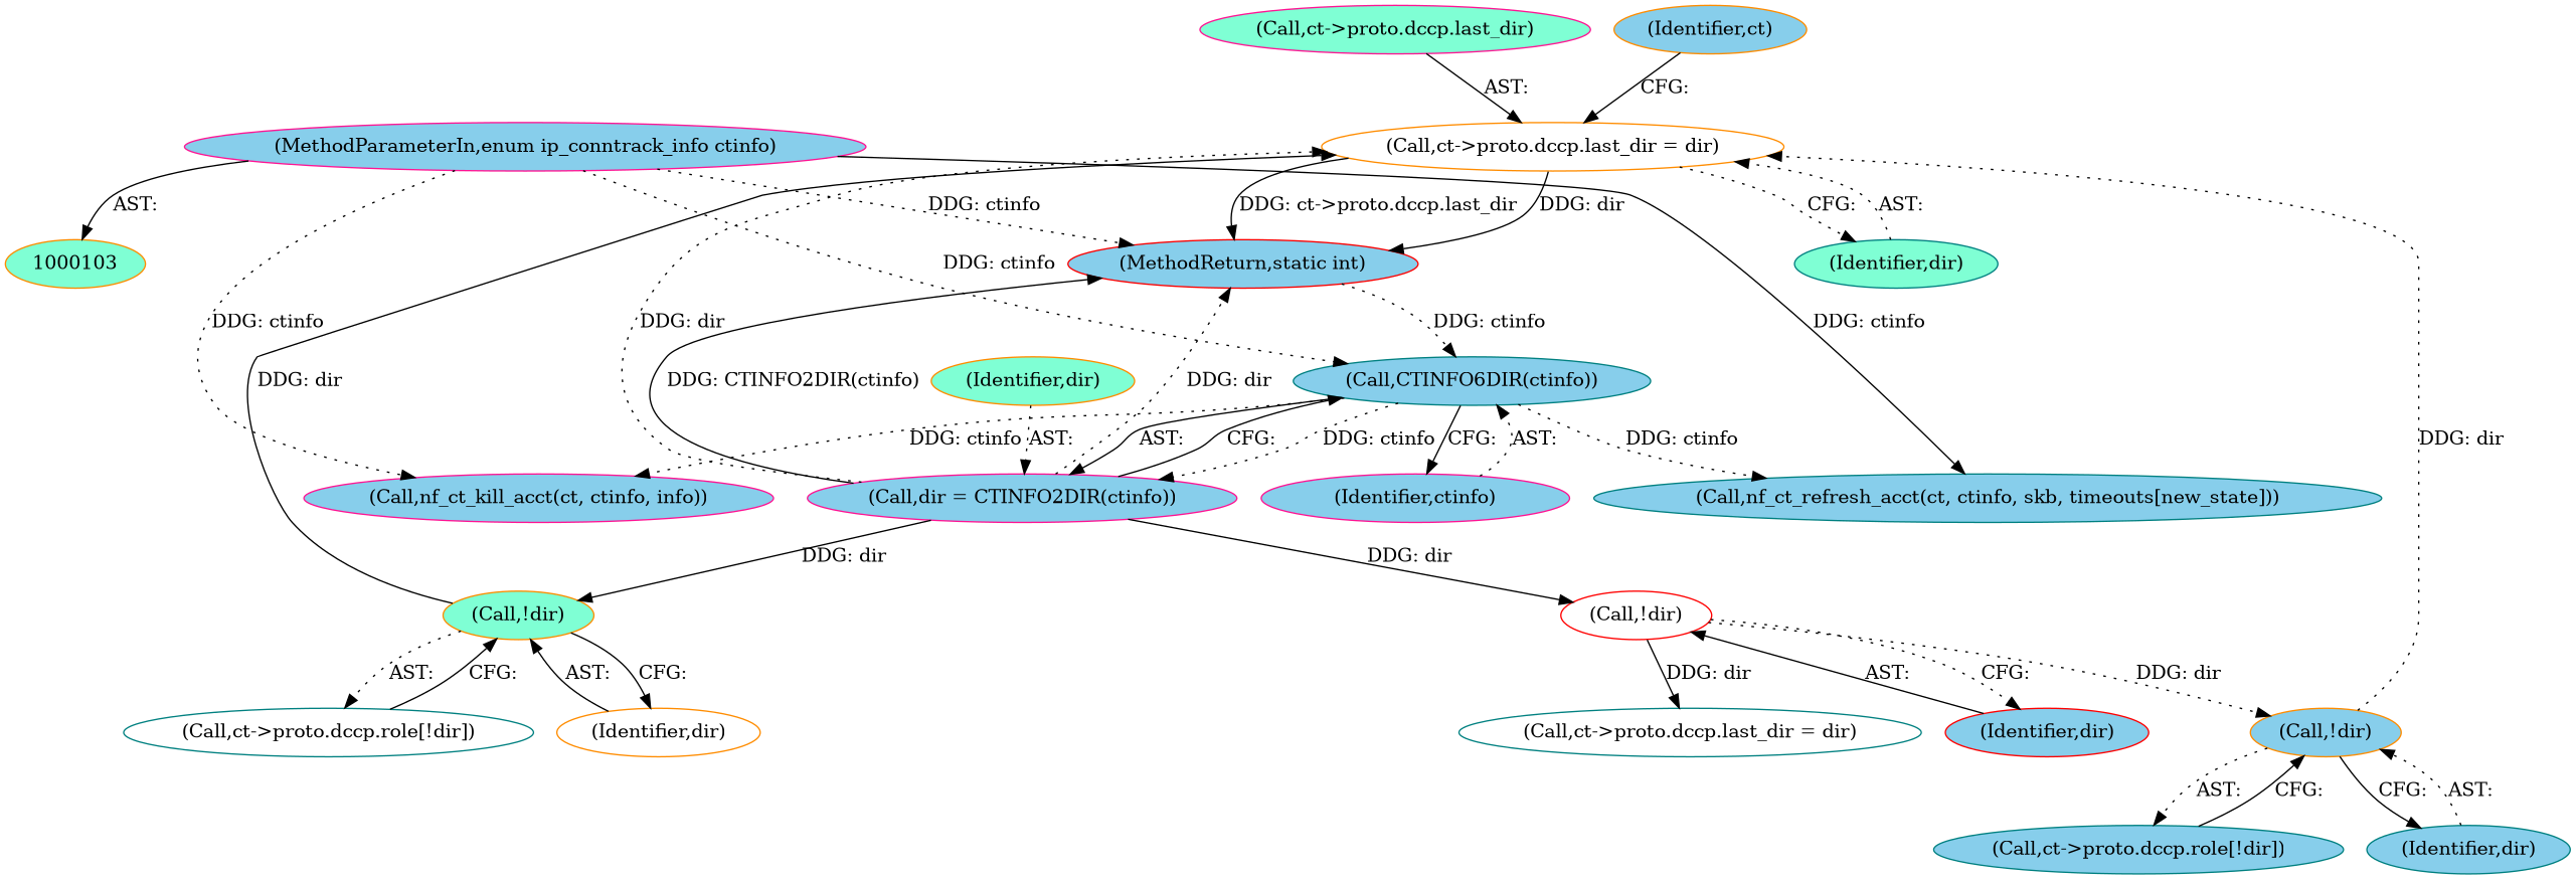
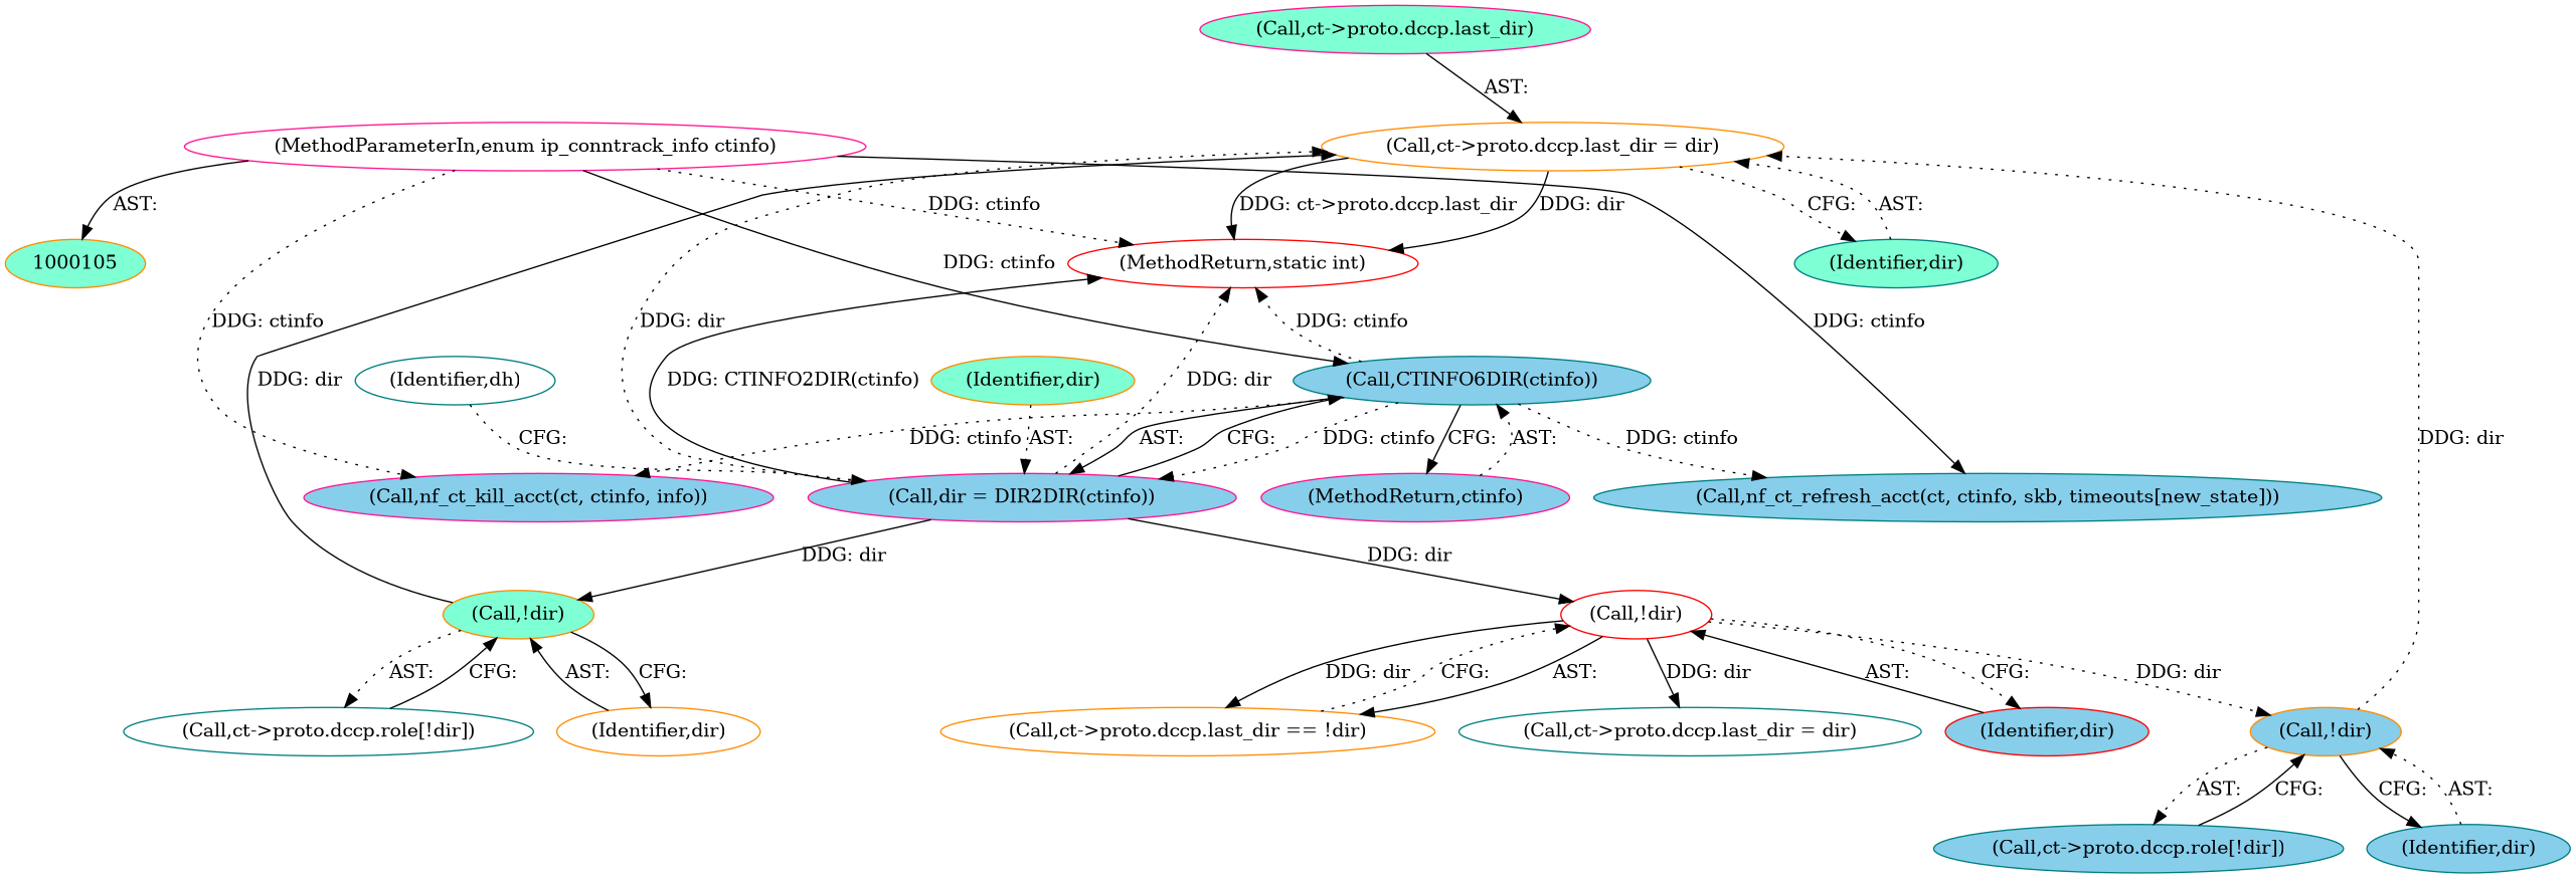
  digraph {
    node [color=darkorange fillcolor=skyblue style=filled]
    edge [style=solid]
    n1 [fillcolor=white label="(Call,ct->proto.dccp.last_dir = dir)"]
-   n2 [color=red label="(MethodReturn,static int)"]
+   n2 [color=red fillcolor=white label="(MethodReturn,static int)"]
    n3 [color=teal fillcolor=aquamarine label="(Identifier,dir)"]
    n4 [fillcolor=aquamarine label="(Call,!dir)"]
    n5 [color=teal fillcolor=white label="(Call,ct->proto.dccp.role[!dir])"]
    n6 [fillcolor=white label="(Identifier,dir)"]
-   n7 [color=deeppink label="(Call,dir = CTINFO2DIR(ctinfo))"]
+   n7 [color=deeppink label="(Call,dir = DIR2DIR(ctinfo))"]
    n8 [color=teal label="(Call,CTINFO6DIR(ctinfo))"]
    n9 [color=red fillcolor=white label="(Call,!dir)"]
    n10 [color=deeppink label="(Call,nf_ct_kill_acct(ct, ctinfo, info))"]
    n11 [color=teal label="(Call,nf_ct_refresh_acct(ct, ctinfo, skb, timeouts[new_state]))"]
-   n12 [color=deeppink label="(Identifier,ctinfo)"]
+   n12 [color=deeppink label="(MethodReturn,ctinfo)"]
    n13 [label="(Call,!dir)"]
    n14 [color=teal fillcolor=white label="(Call,ct->proto.dccp.last_dir = dir)"]
    n15 [color=red label="(Identifier,dir)"]
-   n17 [color=deeppink label="(MethodParameterIn,enum ip_conntrack_info ctinfo)"]
-   1000103 [fillcolor=aquamarine]
+   n16 [fillcolor=white label="(Call,ct->proto.dccp.last_dir == !dir)"]
+   n17 [color=deeppink fillcolor=white label="(MethodParameterIn,enum ip_conntrack_info ctinfo)"]
+   1000103 [fillcolor=aquamarine label=1000105]
    n19 [color=teal label="(Call,ct->proto.dccp.role[!dir])"]
    n20 [color=teal label="(Identifier,dir)"]
    n21 [fillcolor=aquamarine label="(Identifier,dir)"]
+   n22 [color=teal fillcolor=white label="(Identifier,dh)"]
    n23 [color=deeppink fillcolor=aquamarine label="(Call,ct->proto.dccp.last_dir)"]
-   n24 [label="(Identifier,ct)"]
    n1 -> n2 [label="DDG: dir"]
    n1 -> n2 [label="DDG: ct->proto.dccp.last_dir"]
    n1 -> n3 [label="CFG: " style=dotted]
    n3 -> n1 [label="AST: " style=dotted]
    n4 -> n1 [label="DDG: dir"]
    n4 -> n5 [label="AST: " style=dotted]
    n4 -> n6 [label="CFG: "]
    n5 -> n4 [label="CFG: "]
    n6 -> n4 [label="AST: "]
    n7 -> n1 [label="DDG: dir" style=dotted]
    n7 -> n2 [label="DDG: CTINFO2DIR(ctinfo)"]
    n7 -> n2 [label="DDG: dir" style=dotted]
    n7 -> n4 [label="DDG: dir"]
    n7 -> n8 [label="CFG: "]
    n7 -> n9 [label="DDG: dir"]
-   n2 -> n8 [label="DDG: ctinfo" style=dotted]
+   n8 -> n2 [label="DDG: ctinfo" style=dotted]
    n8 -> n7 [label="AST: "]
    n8 -> n7 [label="DDG: ctinfo" style=dotted]
    n8 -> n10 [label="DDG: ctinfo" style=dotted]
    n8 -> n11 [label="DDG: ctinfo" style=dotted]
    n8 -> n12 [label="CFG: "]
    n9 -> n13 [label="DDG: dir" style=dotted]
    n9 -> n14 [label="DDG: dir"]
    n9 -> n15 [label="CFG: " style=dotted]
+   n9 -> n16 [label="AST: "]
+   n9 -> n16 [label="DDG: dir"]
    n12 -> n8 [label="AST: " style=dotted]
    n13 -> n1 [label="DDG: dir" style=dotted]
    n13 -> n19 [label="AST: " style=dotted]
    n13 -> n20 [label="CFG: "]
    n15 -> n9 [label="AST: "]
+   n16 -> n9 [label="CFG: " style=dotted]
    n17 -> n2 [label="DDG: ctinfo" style=dotted]
-   n17 -> n8 [label="DDG: ctinfo" style=dotted]
+   n17 -> n8 [label="DDG: ctinfo"]
    n17 -> n10 [label="DDG: ctinfo" style=dotted]
    n17 -> n11 [label="DDG: ctinfo"]
    n17 -> 1000103 [label="AST: "]
    n19 -> n13 [label="CFG: "]
    n20 -> n13 [label="AST: " style=dotted]
    n21 -> n7 [label="AST: " style=dotted]
+   n22 -> n7 [label="CFG: " style=dotted]
    n23 -> n1 [label="AST: "]
-   n24 -> n1 [label="CFG: "]
  }
